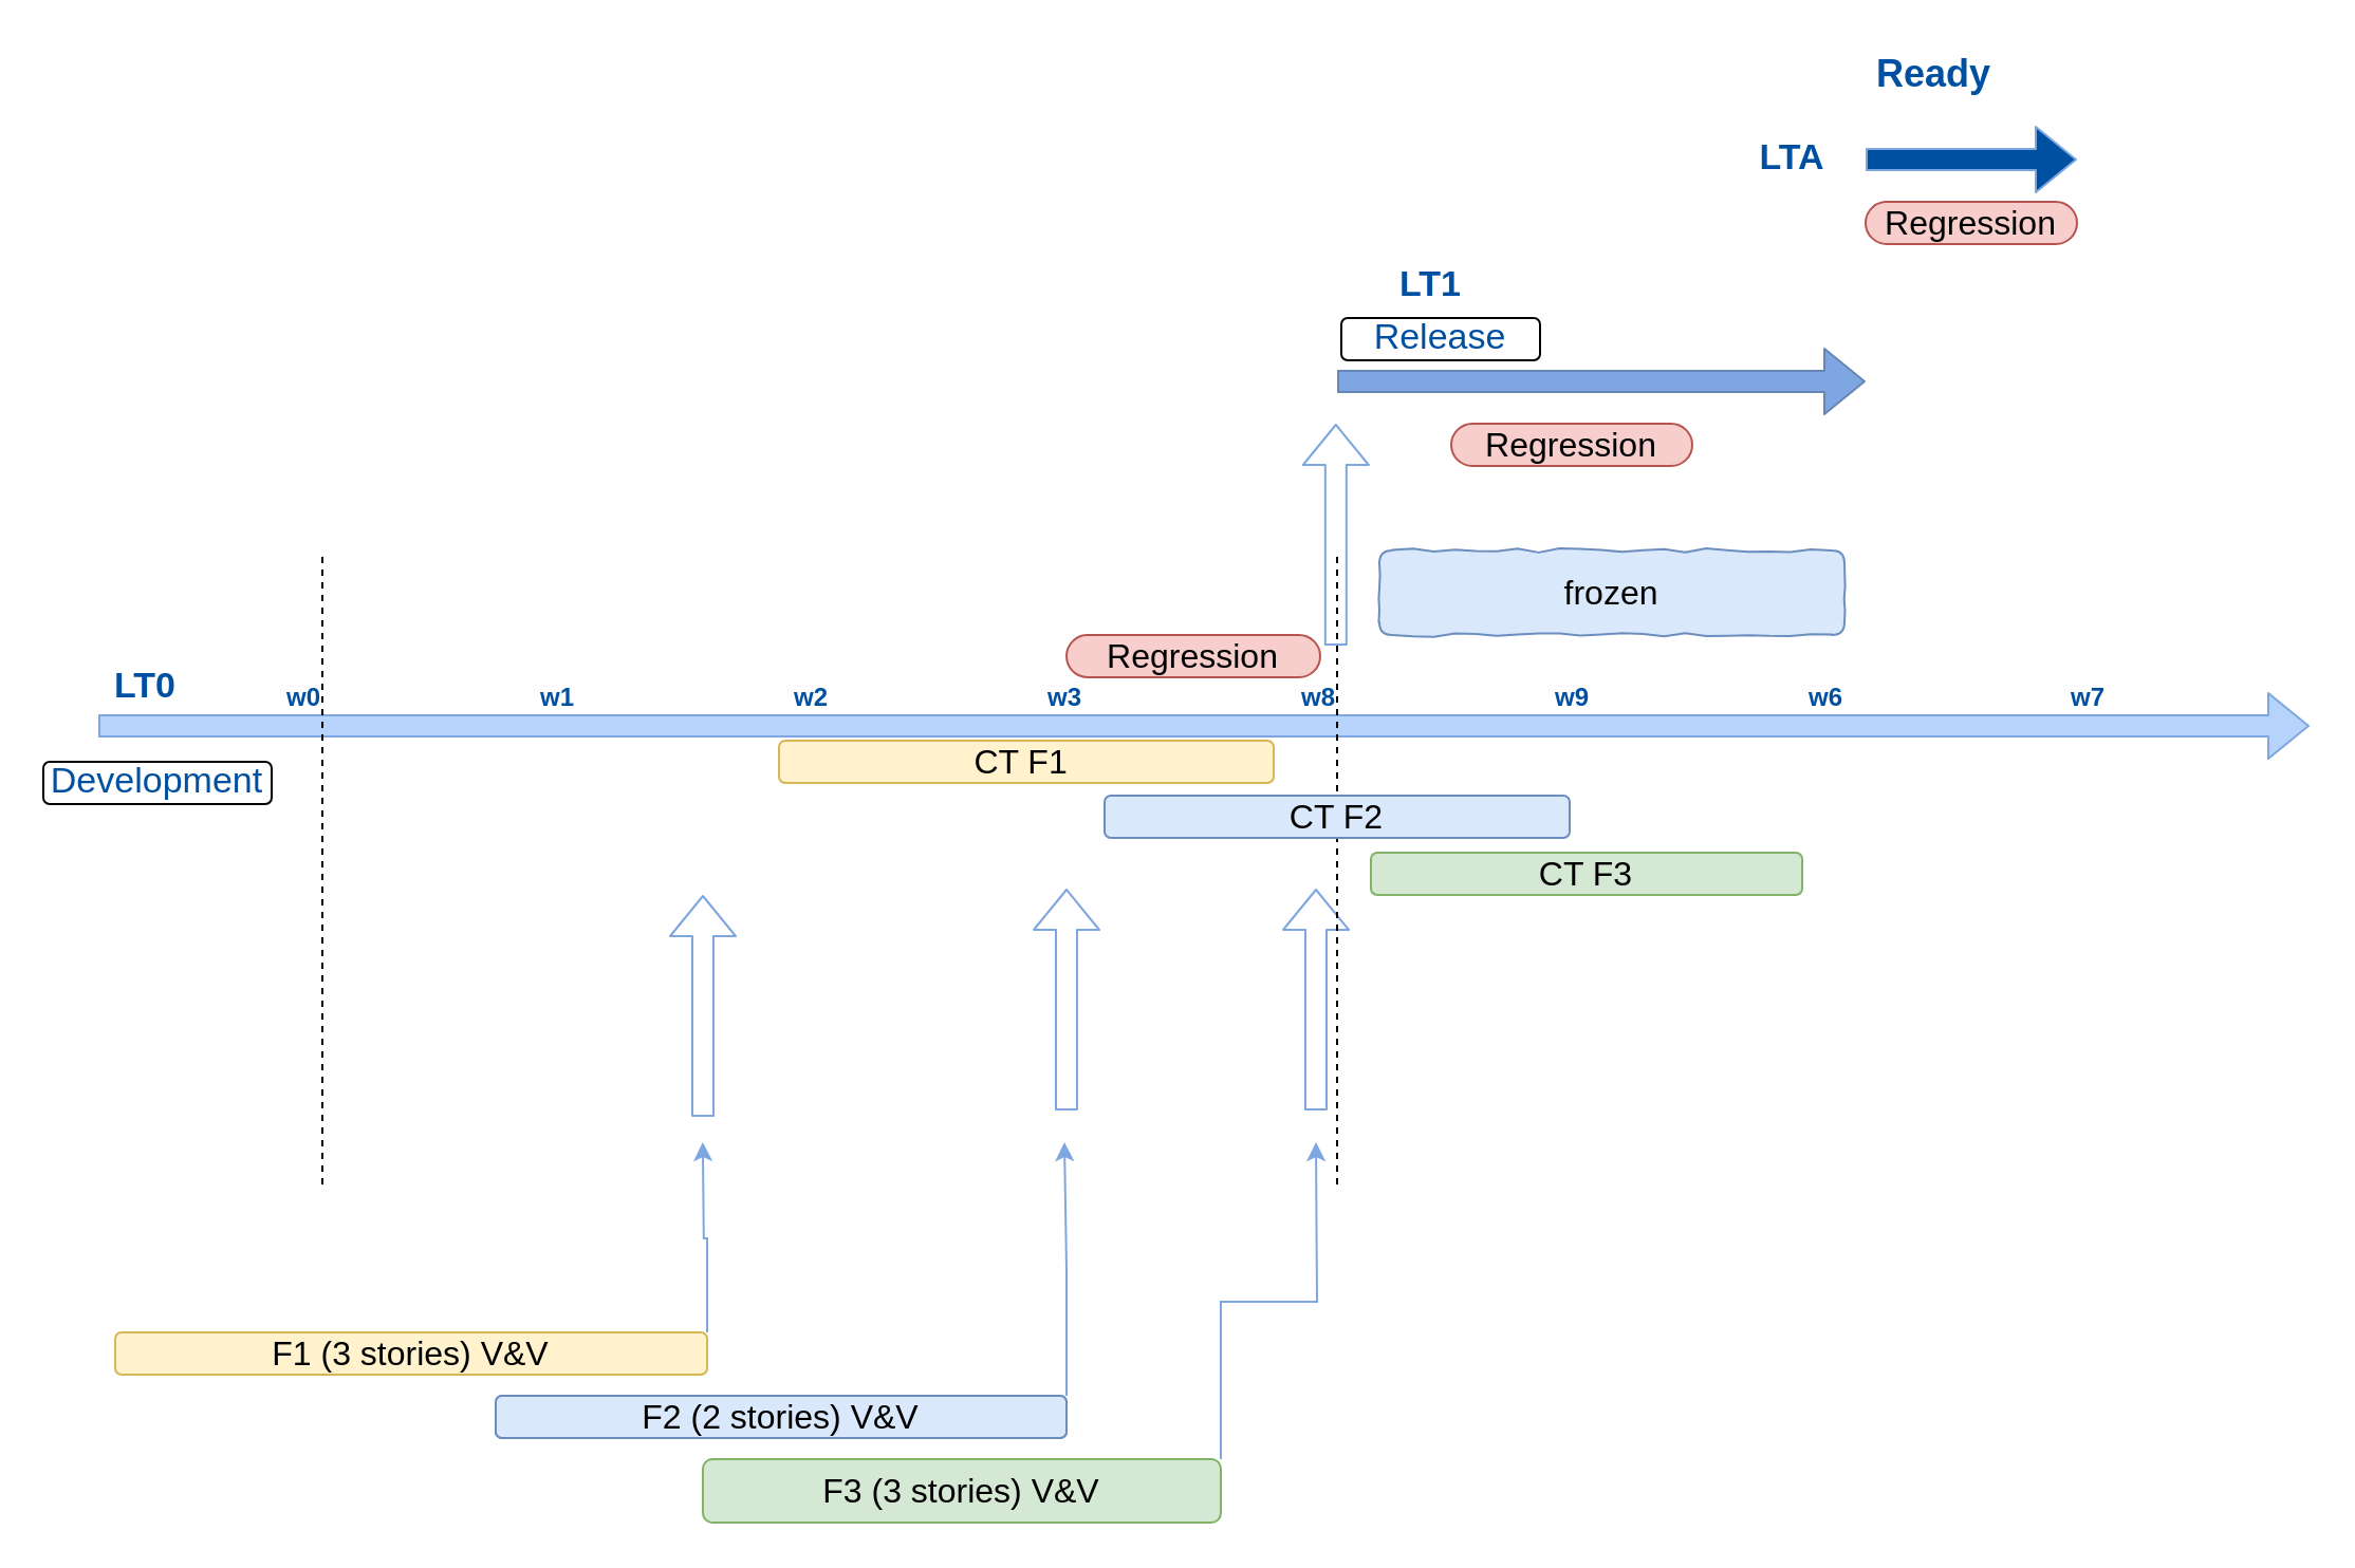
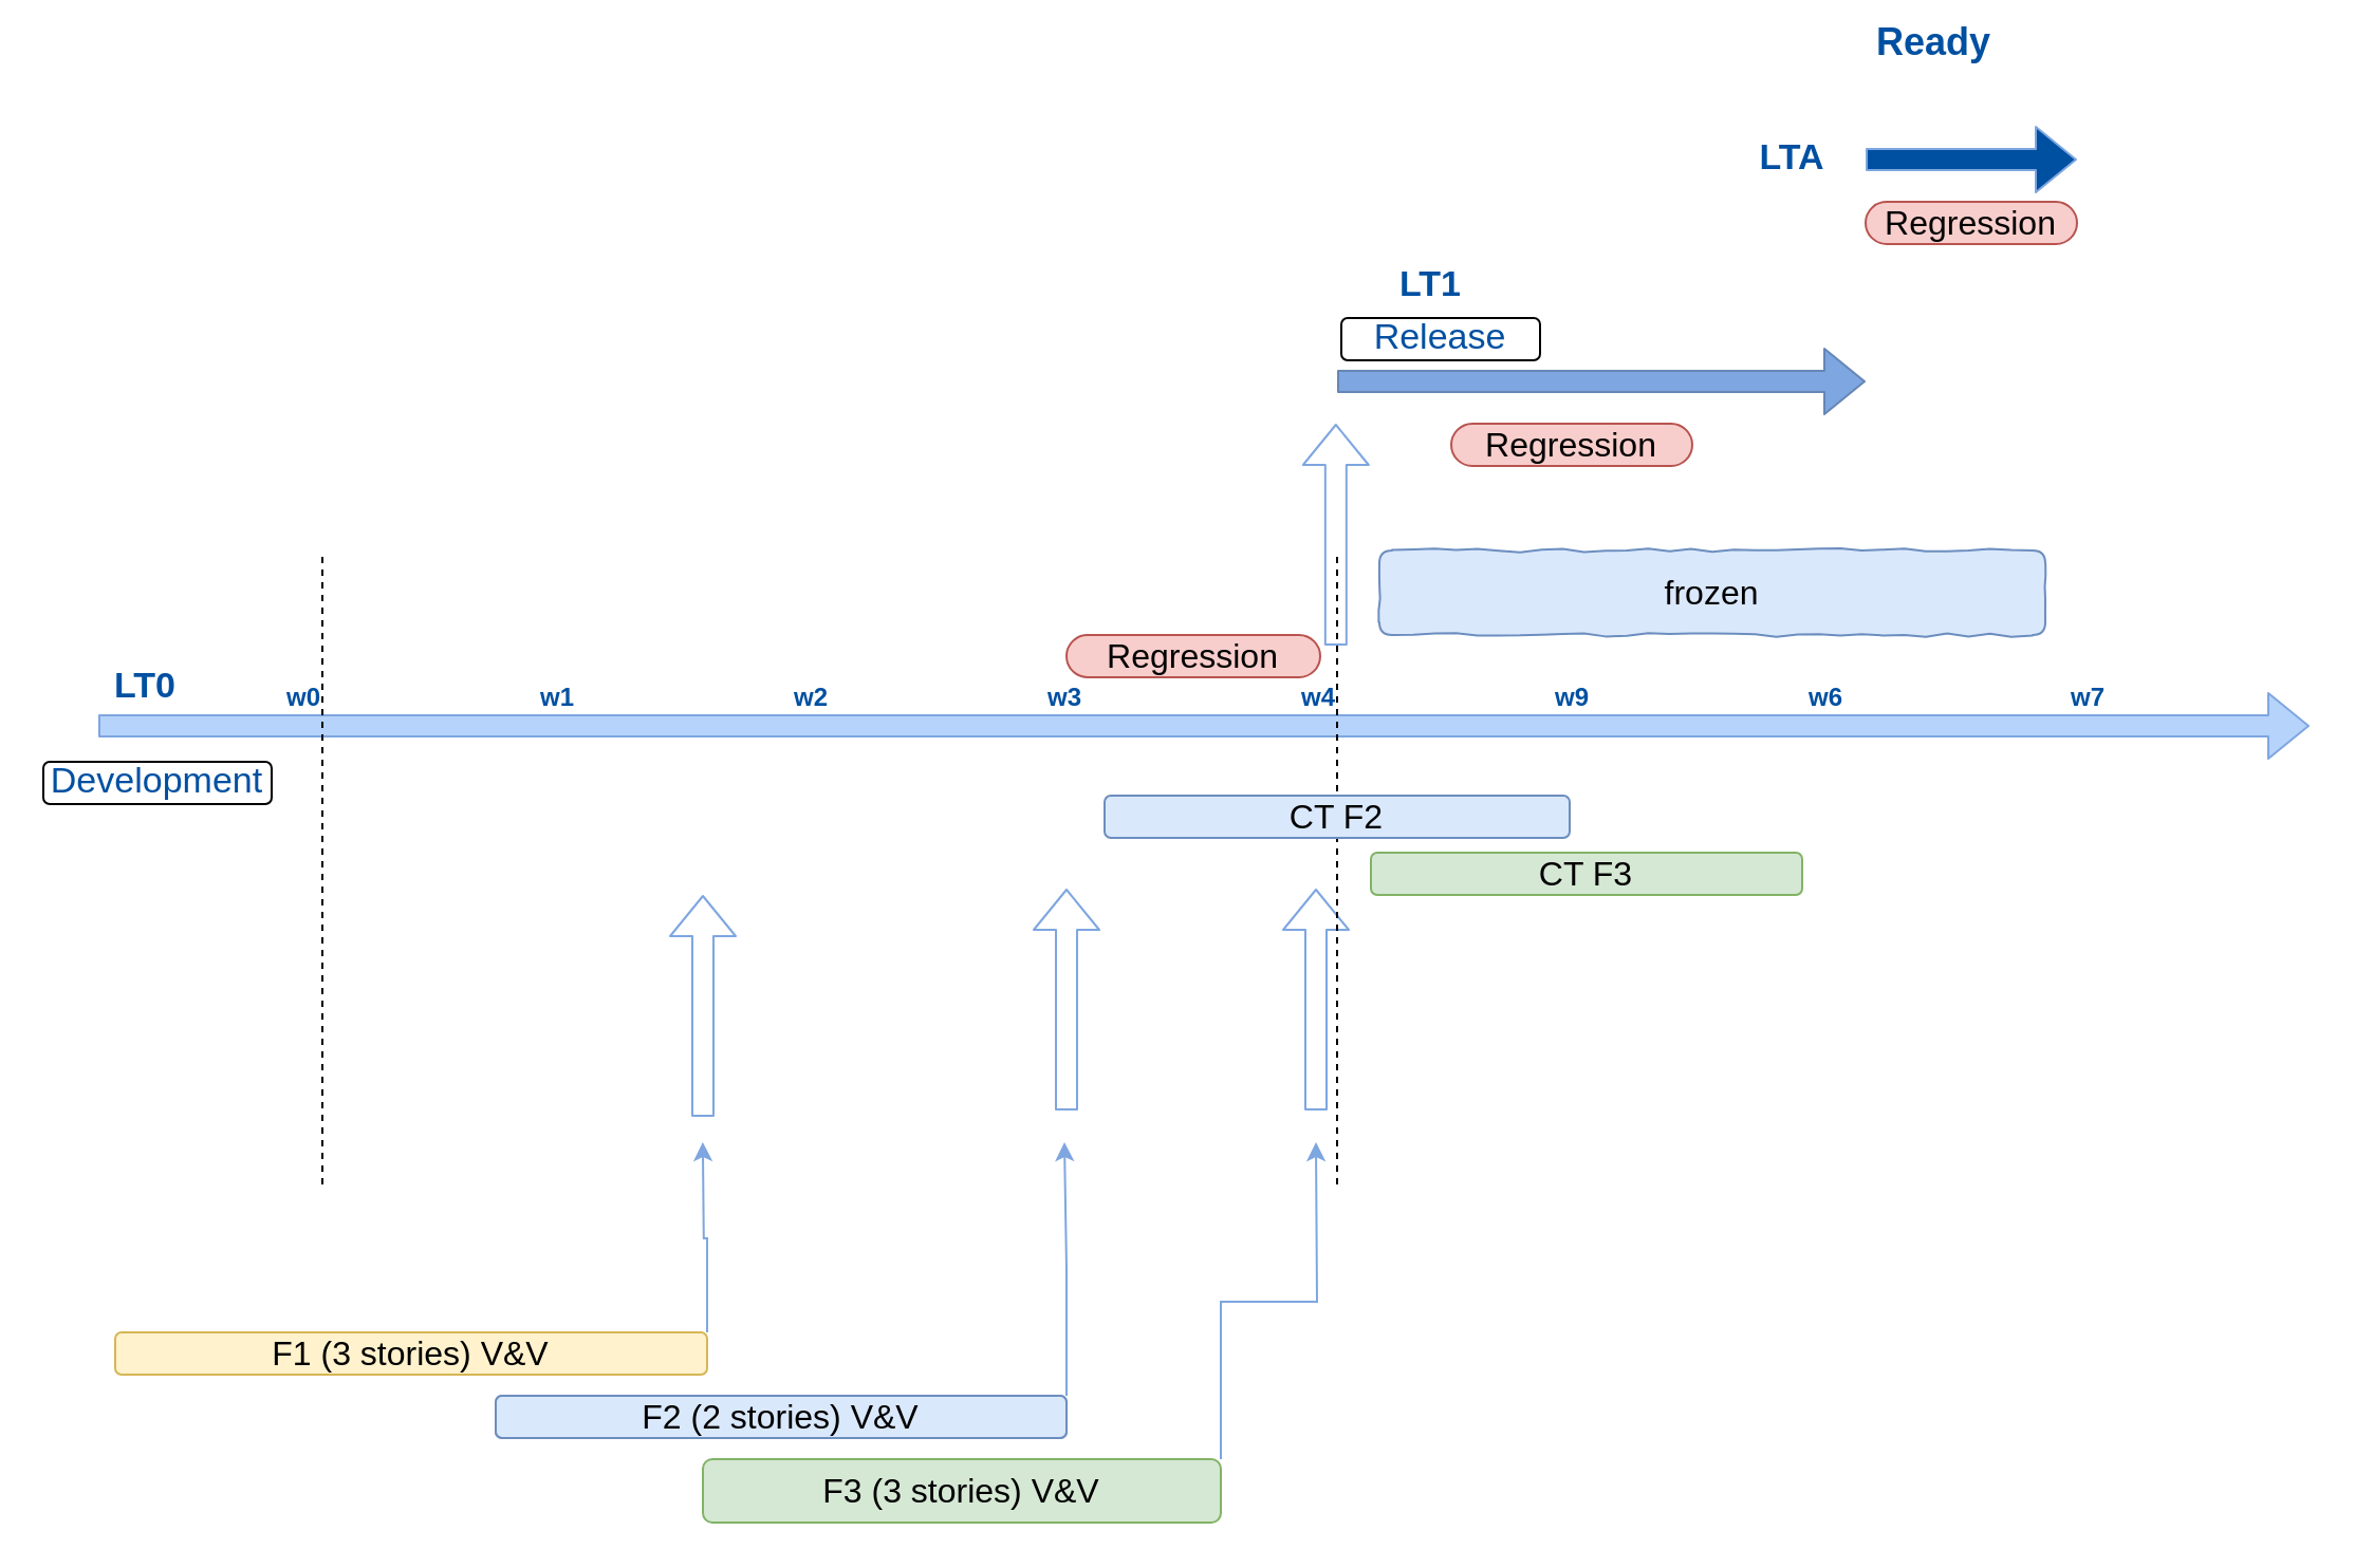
  <mxCell id="0" />
  <mxCell id="1" parent="0" />
  <mxCell id="2" value="w1" style="text;html=1;resizable=0;autosize=1;align=center;verticalAlign=middle;points=[];fillColor=none;strokeColor=none;rounded=0;fontColor=#0050A1;fontStyle=1" parent="1" vertex="1"><mxGeometry x="248" y="320" width="30" height="20" as="geometry" /></mxCell>
  <mxCell id="3" value="w2" style="text;html=1;resizable=0;autosize=1;align=center;verticalAlign=middle;points=[];fillColor=none;strokeColor=none;rounded=0;fontColor=#0050A1;fontStyle=1" parent="1" vertex="1"><mxGeometry x="368" y="320" width="30" height="20" as="geometry" /></mxCell>
  <mxCell id="4" value="w3" style="text;html=1;resizable=0;autosize=1;align=center;verticalAlign=middle;points=[];fillColor=none;strokeColor=none;rounded=0;fontColor=#0050A1;fontStyle=1" parent="1" vertex="1"><mxGeometry x="488" y="320" width="30" height="20" as="geometry" /></mxCell>
- <mxCell id="5" value="w8" style="text;html=1;resizable=0;autosize=1;align=center;verticalAlign=middle;points=[];fillColor=none;strokeColor=none;rounded=0;fontColor=#0050A1;fontStyle=1" parent="1" vertex="1"><mxGeometry x="608" y="320" width="30" height="20" as="geometry" /></mxCell>
+ <mxCell id="5" value="w4" style="text;html=1;resizable=0;autosize=1;align=center;verticalAlign=middle;points=[];fillColor=none;strokeColor=none;rounded=0;fontColor=#0050A1;fontStyle=1" parent="1" vertex="1"><mxGeometry x="608" y="320" width="30" height="20" as="geometry" /></mxCell>
  <mxCell id="6" value="w9" style="text;html=1;resizable=0;autosize=1;align=center;verticalAlign=middle;points=[];fillColor=none;strokeColor=none;rounded=0;fontColor=#0050A1;fontStyle=1" parent="1" vertex="1"><mxGeometry x="728" y="320" width="30" height="20" as="geometry" /></mxCell>
  <mxCell id="7" value="w6" style="text;html=1;resizable=0;autosize=1;align=center;verticalAlign=middle;points=[];fillColor=none;strokeColor=none;rounded=0;fontColor=#0050A1;fontStyle=1" parent="1" vertex="1"><mxGeometry x="848" y="320" width="30" height="20" as="geometry" /></mxCell>
  <mxCell id="8" value="LT0" style="text;html=1;resizable=0;autosize=1;align=center;verticalAlign=middle;points=[];fillColor=none;strokeColor=none;rounded=0;fontColor=#0050A1;fontStyle=1;fontSize=17;" parent="1" vertex="1"><mxGeometry x="48" y="310" width="40" height="30" as="geometry" /></mxCell>
  <mxCell id="9" value="LT1" style="text;html=1;resizable=0;autosize=1;align=center;verticalAlign=middle;points=[];fillColor=none;strokeColor=none;rounded=0;fontColor=#0050A1;fontStyle=1;fontSize=17;" parent="1" vertex="1"><mxGeometry x="656" y="120" width="40" height="30" as="geometry" /></mxCell>
  <mxCell id="10" value="" style="shape=flexArrow;endArrow=classic;html=1;fontSize=17;fontColor=#0050A1;exitX=-0.05;exitY=1.1;exitDx=0;exitDy=0;exitPerimeter=0;labelBackgroundColor=#7EA6E0;strokeColor=#7EA6E0;fillColor=#B6D3FC;" parent="1" source="8" edge="1"><mxGeometry width="50" height="50" relative="1" as="geometry"><mxPoint x="98" y="380" as="sourcePoint" /><mxPoint x="1092" y="343" as="targetPoint" /></mxGeometry></mxCell>
  <mxCell id="11" value="" style="shape=flexArrow;endArrow=classic;html=1;fontSize=17;fontColor=#000000;labelBackgroundColor=#7EA6E0;strokeColor=#6686B5;fillColor=#7EA6E0;" parent="1" edge="1"><mxGeometry width="50" height="50" relative="1" as="geometry"><mxPoint x="632" y="180" as="sourcePoint" /><mxPoint x="882" y="180" as="targetPoint" /></mxGeometry></mxCell>
  <mxCell id="12" value="Release" style="rounded=1;whiteSpace=wrap;html=1;fontSize=17;fontColor=#0050A1;" parent="1" vertex="1"><mxGeometry x="634" y="150" width="94" height="20" as="geometry" /></mxCell>
  <mxCell id="13" style="edgeStyle=orthogonalEdgeStyle;rounded=0;orthogonalLoop=1;jettySize=auto;html=1;exitX=1;exitY=0;exitDx=0;exitDy=0;labelBackgroundColor=#7EA6E0;strokeColor=#7EA6E0;fontSize=17;fontColor=#0050A1;" parent="1" source="14" edge="1"><mxGeometry relative="1" as="geometry"><mxPoint x="622" y="540" as="targetPoint" /></mxGeometry></mxCell>
  <mxCell id="14" value="F3 (3 stories) V&amp;amp;V" style="rounded=1;whiteSpace=wrap;html=1;fontSize=16;fillColor=#d5e8d4;strokeColor=#82b366;fontStyle=0" parent="1" vertex="1"><mxGeometry x="332" y="690" width="245" height="30" as="geometry" /></mxCell>
  <mxCell id="15" style="edgeStyle=orthogonalEdgeStyle;rounded=0;orthogonalLoop=1;jettySize=auto;html=1;exitX=1;exitY=0;exitDx=0;exitDy=0;labelBackgroundColor=#7EA6E0;strokeColor=#7EA6E0;fontSize=17;fontColor=#0050A1;" parent="1" source="16" edge="1"><mxGeometry relative="1" as="geometry"><mxPoint x="331.941" y="540" as="targetPoint" /></mxGeometry></mxCell>
  <mxCell id="16" value="F1 (3 stories) V&amp;amp;V" style="rounded=1;whiteSpace=wrap;html=1;fontSize=16;fillColor=#fff2cc;strokeColor=#d6b656;fontStyle=0" parent="1" vertex="1"><mxGeometry x="54" y="630" width="280" height="20" as="geometry" /></mxCell>
  <mxCell id="17" value="w0" style="text;html=1;resizable=0;autosize=1;align=center;verticalAlign=middle;points=[];fillColor=none;strokeColor=none;rounded=0;fontColor=#0050A1;fontStyle=1" parent="1" vertex="1"><mxGeometry x="128" y="320" width="30" height="20" as="geometry" /></mxCell>
  <mxCell id="18" style="edgeStyle=orthogonalEdgeStyle;rounded=0;orthogonalLoop=1;jettySize=auto;html=1;exitX=1;exitY=0;exitDx=0;exitDy=0;labelBackgroundColor=#7EA6E0;strokeColor=#7EA6E0;fontSize=17;fontColor=#0050A1;" parent="1" source="19" edge="1"><mxGeometry relative="1" as="geometry"><mxPoint x="503" y="540" as="targetPoint" /></mxGeometry></mxCell>
  <mxCell id="19" value="Feature 2 (2 stories)" style="rounded=1;whiteSpace=wrap;html=1;fontSize=17;fillColor=#dae8fc;strokeColor=#6c8ebf;fontColor=#0050A1;" parent="1" vertex="1"><mxGeometry x="234" y="660" width="270" height="20" as="geometry" /></mxCell>
  <mxCell id="20" value="" style="shape=flexArrow;endArrow=classic;html=1;labelBackgroundColor=#7EA6E0;strokeColor=#7EA6E0;fillColor=none;fontSize=17;fontColor=#0050A1;" parent="1" edge="1"><mxGeometry width="50" height="50" relative="1" as="geometry"><mxPoint x="332" y="528" as="sourcePoint" /><mxPoint x="332" y="423" as="targetPoint" /></mxGeometry></mxCell>
  <mxCell id="21" value="" style="shape=flexArrow;endArrow=classic;html=1;labelBackgroundColor=#7EA6E0;strokeColor=#7EA6E0;fillColor=none;fontSize=17;fontColor=#0050A1;" parent="1" edge="1"><mxGeometry width="50" height="50" relative="1" as="geometry"><mxPoint x="504" y="525" as="sourcePoint" /><mxPoint x="504" y="420" as="targetPoint" /></mxGeometry></mxCell>
  <mxCell id="22" value="" style="shape=flexArrow;endArrow=classic;html=1;labelBackgroundColor=#7EA6E0;strokeColor=#7EA6E0;fillColor=none;fontSize=17;fontColor=#0050A1;" parent="1" edge="1"><mxGeometry width="50" height="50" relative="1" as="geometry"><mxPoint x="622" y="525" as="sourcePoint" /><mxPoint x="622" y="420" as="targetPoint" /></mxGeometry></mxCell>
  <mxCell id="23" value="" style="endArrow=none;dashed=1;html=1;" parent="1" edge="1"><mxGeometry width="50" height="50" relative="1" as="geometry"><mxPoint x="152" y="560" as="sourcePoint" /><mxPoint x="152" y="260" as="targetPoint" /></mxGeometry></mxCell>
  <mxCell id="24" value="" style="endArrow=none;dashed=1;html=1;" parent="1" edge="1"><mxGeometry width="50" height="50" relative="1" as="geometry"><mxPoint x="632" y="560" as="sourcePoint" /><mxPoint x="632" y="260" as="targetPoint" /></mxGeometry></mxCell>
- <mxCell id="25" value="CT F1&amp;nbsp; " style="rounded=1;whiteSpace=wrap;html=1;fontSize=16;fillColor=#fff2cc;strokeColor=#d6b656;fontStyle=0" parent="1" vertex="1"><mxGeometry x="368" y="350" width="234" height="20" as="geometry" /></mxCell>
  <mxCell id="26" value="CT F2" style="rounded=1;whiteSpace=wrap;html=1;fontSize=16;fillColor=#dae8fc;strokeColor=#6c8ebf;fontStyle=0" parent="1" vertex="1"><mxGeometry x="522" y="376" width="220" height="20" as="geometry" /></mxCell>
  <mxCell id="27" value="F2 (2 stories) V&amp;amp;V" style="rounded=1;whiteSpace=wrap;html=1;fontSize=16;fillColor=#dae8fc;strokeColor=#6c8ebf;fontStyle=0" parent="1" vertex="1"><mxGeometry x="234" y="660" width="270" height="20" as="geometry" /></mxCell>
  <mxCell id="28" value="Regression" style="rounded=1;whiteSpace=wrap;html=1;fontSize=16;fillColor=#f8cecc;strokeColor=#b85450;fontStyle=0;arcSize=50;" parent="1" vertex="1"><mxGeometry x="882" y="95" width="100" height="20" as="geometry" /></mxCell>
  <mxCell id="29" value="w7" style="text;html=1;resizable=0;autosize=1;align=center;verticalAlign=middle;points=[];fillColor=none;strokeColor=none;rounded=0;fontColor=#0050A1;fontStyle=1" parent="1" vertex="1"><mxGeometry x="972" y="320" width="30" height="20" as="geometry" /></mxCell>
  <mxCell id="30" value="" style="shape=flexArrow;endArrow=classic;html=1;fontSize=17;fontColor=#0050A1;labelBackgroundColor=#7EA6E0;strokeColor=#7EA6E0;fillColor=#0050A1;" parent="1" edge="1"><mxGeometry width="50" height="50" relative="1" as="geometry"><mxPoint x="882" y="75" as="sourcePoint" /><mxPoint x="982" y="75" as="targetPoint" /></mxGeometry></mxCell>
  <mxCell id="31" value="LTA" style="text;html=1;resizable=0;autosize=1;align=center;verticalAlign=middle;points=[];fillColor=none;strokeColor=none;rounded=0;fontColor=#0050A1;fontStyle=1;fontSize=17;" parent="1" vertex="1"><mxGeometry x="822" y="60" width="50" height="30" as="geometry" /></mxCell>
  <mxCell id="32" value="" style="shape=flexArrow;endArrow=classic;html=1;labelBackgroundColor=#7EA6E0;strokeColor=#7EA6E0;fillColor=none;fontSize=17;fontColor=#0050A1;" parent="1" edge="1"><mxGeometry width="50" height="50" relative="1" as="geometry"><mxPoint x="631.41" y="305" as="sourcePoint" /><mxPoint x="631.41" as="targetPoint" y="200" /></mxGeometry></mxCell>
  <mxCell id="33" value="CT F3" style="rounded=1;whiteSpace=wrap;html=1;fontSize=16;fillColor=#d5e8d4;strokeColor=#82b366;fontStyle=0" parent="1" vertex="1"><mxGeometry x="648" y="403" width="204" height="20" as="geometry" /></mxCell>
- <mxCell id="34" value="Ready" style="text;html=1;resizable=0;autosize=1;align=center;verticalAlign=middle;points=[];fillColor=none;strokeColor=none;rounded=0;fontSize=18;fontColor=#0050A1;fontStyle=1" parent="1" vertex="1"><mxGeometry x="879" y="20" width="70" height="30" as="geometry" /></mxCell>
+ <mxCell id="34" value="Ready" style="text;html=1;resizable=0;autosize=1;align=center;verticalAlign=middle;points=[];fillColor=none;strokeColor=none;rounded=0;fontSize=18;fontColor=#0050A1;fontStyle=1" parent="1" vertex="1"><mxGeometry x="879" y="5" width="70" height="30" as="geometry" /></mxCell>
  <mxCell id="35" value="Regression" style="rounded=1;whiteSpace=wrap;html=1;fontSize=16;fillColor=#f8cecc;strokeColor=#b85450;fontStyle=0;arcSize=50;" parent="1" vertex="1"><mxGeometry x="504" y="300" width="120" height="20" as="geometry" /></mxCell>
  <mxCell id="36" value="Regression" style="rounded=1;whiteSpace=wrap;html=1;fontSize=16;fillColor=#f8cecc;strokeColor=#b85450;fontStyle=0;arcSize=50;" vertex="1" parent="1"><mxGeometry x="686" width="114" height="20" as="geometry" y="200" /></mxCell>
  <mxCell id="37" value="Development" style="rounded=1;whiteSpace=wrap;html=1;fontSize=17;fontColor=#0050A1;" vertex="1" parent="1"><mxGeometry x="20" y="360" width="108" height="20" as="geometry" /></mxCell>
- <mxCell id="38" value="frozen" style="rounded=1;whiteSpace=wrap;html=1;fontSize=16;fillColor=#dae8fc;strokeColor=#6c8ebf;fontStyle=0;comic=1;" vertex="1" parent="1"><mxGeometry x="652" y="260" width="220" height="40" as="geometry" /></mxCell>
+ <mxCell id="38" value="frozen" style="rounded=1;whiteSpace=wrap;html=1;fontSize=16;fillColor=#dae8fc;strokeColor=#6c8ebf;fontStyle=0;comic=1;" vertex="1" parent="1"><mxGeometry x="652" y="260" width="315" height="40" as="geometry" /></mxCell>
